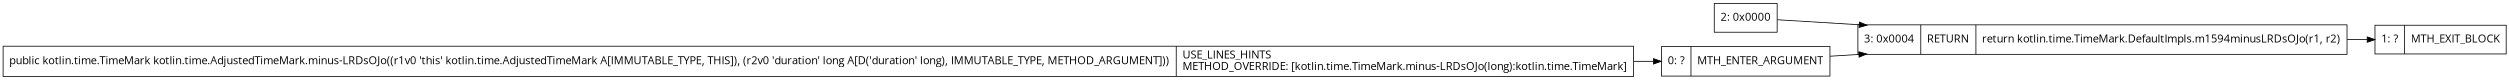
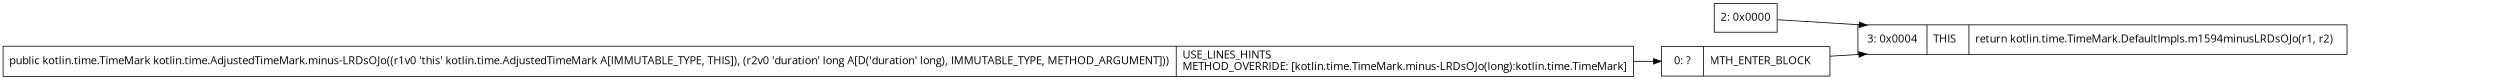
  digraph {
    fontname="Open Sans"
    rankdir=LR
    node [fontname="Open Sans" shape=record]
    edge [fontname="Open Sans"]
-   n1 [label="{0\:\ ?|MTH_ENTER_ARGUMENT\l}"]
-   n2 [label="{3\:\ 0x0004|RETURN\l|return kotlin.time.TimeMark.DefaultImpls.m1594minusLRDsOJo(r1, r2)\l}"]
+   n1 [label="{0\:\ ?|MTH_ENTER_BLOCK\l}"]
+   n2 [label="{3\:\ 0x0004|THIS\l|return kotlin.time.TimeMark.DefaultImpls.m1594minusLRDsOJo(r1, r2)\l}"]
    n3 [label="{2\:\ 0x0000}"]
-   n4 [label="{1\:\ ?|MTH_EXIT_BLOCK\l}"]
    n5 [label="{public kotlin.time.TimeMark kotlin.time.AdjustedTimeMark.minus\-LRDsOJo((r1v0 'this' kotlin.time.AdjustedTimeMark A[IMMUTABLE_TYPE, THIS]), (r2v0 'duration' long A[D('duration' long), IMMUTABLE_TYPE, METHOD_ARGUMENT]))  | USE_LINES_HINTS\lMETHOD_OVERRIDE: [kotlin.time.TimeMark.minus\-LRDsOJo(long):kotlin.time.TimeMark]\l}"]
    n1 -> n2
-   n2 -> n4
    n3 -> n2
    n5 -> n1
  }
